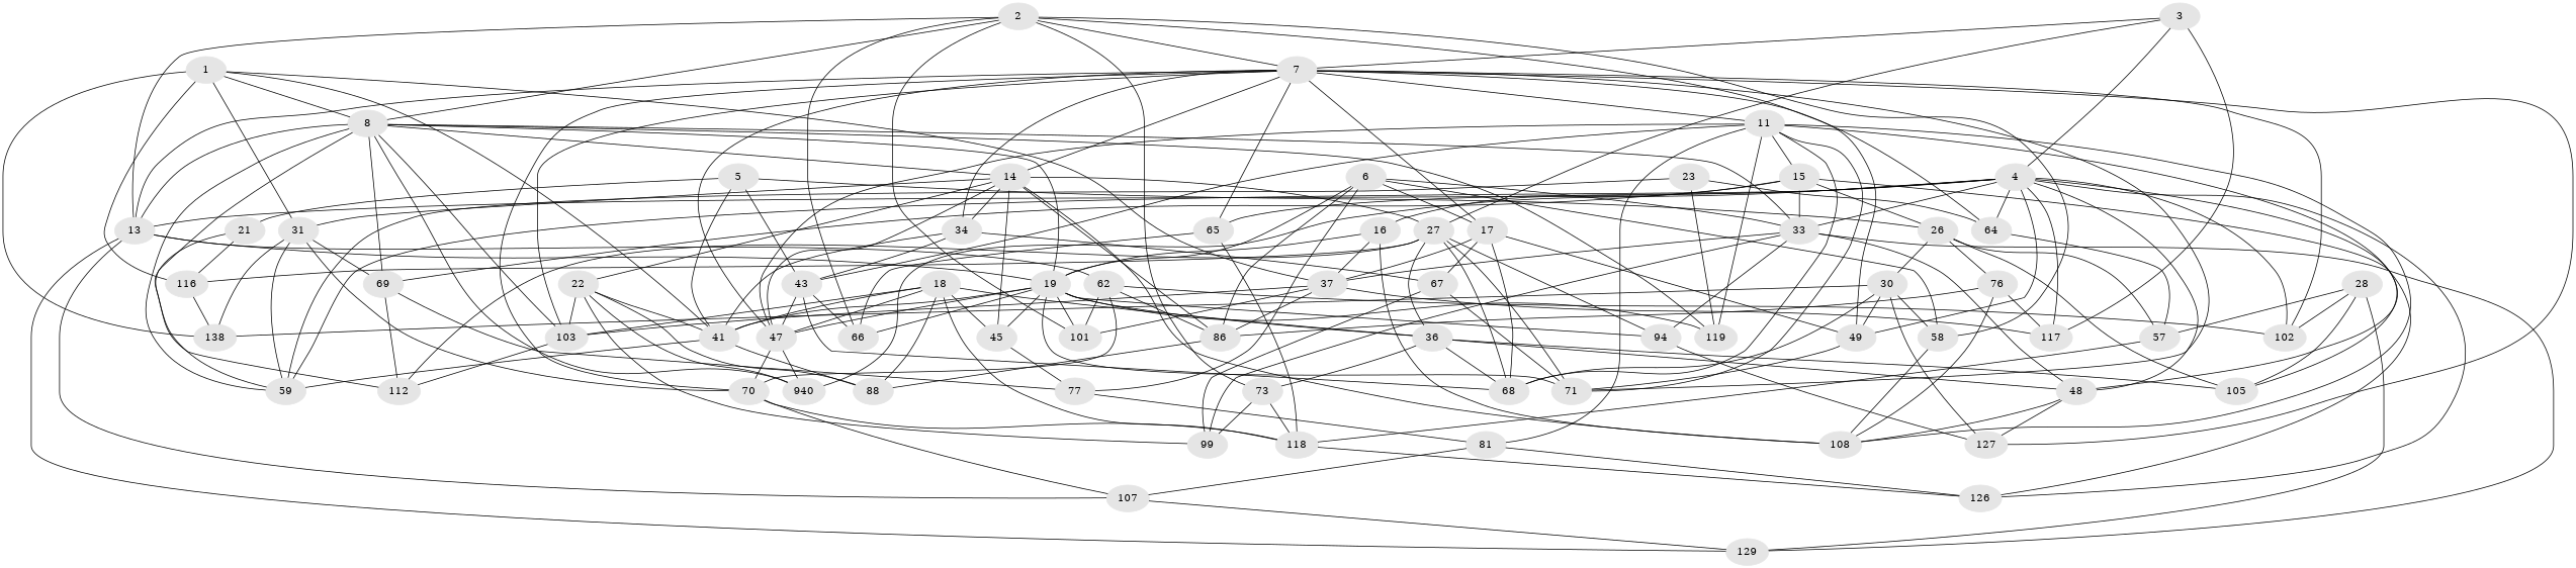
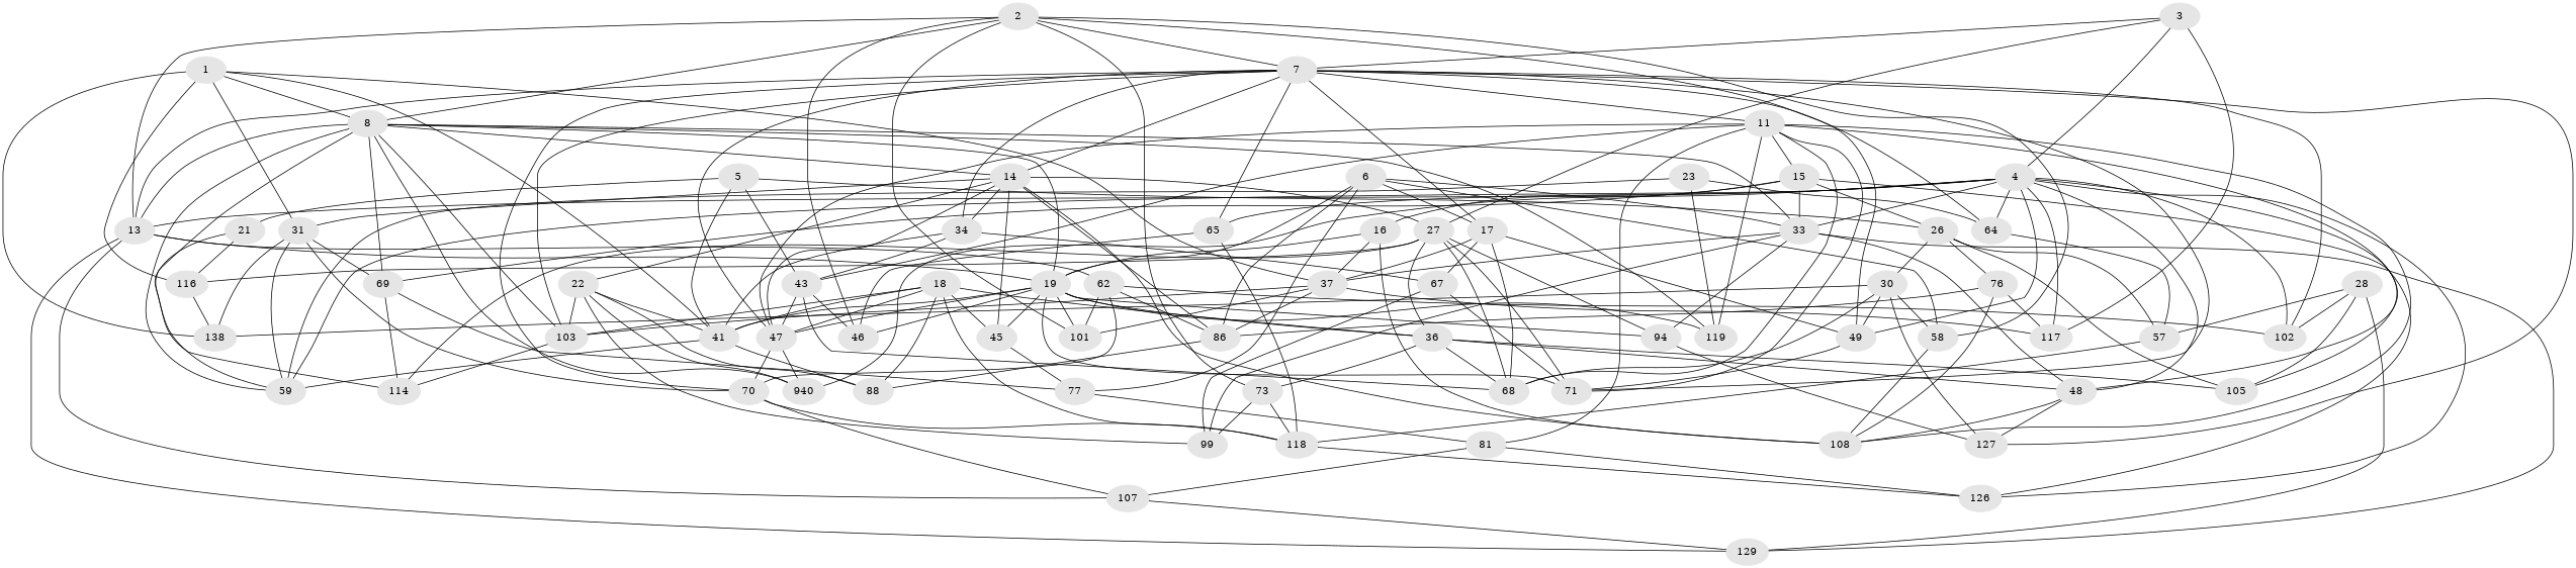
  graph {
    node [color=gray90 style=filled]
    1 [super="+139"]
    8 [super="+91+10"]
    31 [super="+87"]
    37 [super="+53+52"]
    41 [super="+104+114"]
    116
    138
    13 [super="+46+78"]
    33 [super="+44+115"]
    59 [super="+98"]
    n11 [label=940]
    19 [super="+42+25"]
    14 [super="+97+141"]
    103 [super="+135"]
    69 [super="+125"]
-   112
+   112 [label=114]
    119
    70 [super="+84"]
    101
    117
    86 [super="+130"]
    88
    2 [super="+136+79"]
    7 [super="+9+38+96"]
    49 [super="+55"]
    58
-   66
+   66 [label=46]
    73
    64
    65
    102
    17 [super="+100"]
    11 [super="+74+106"]
    47 [super="+109+50"]
    71 [super="+132"]
    127
    34
    62 [super="+142"]
    107
    129
    108 [super="+133"]
    118 [super="+124"]
    99
    4 [super="+24+63"]
    48 [super="+83"]
    105
    126
    3
    27 [super="+95+35"]
    68 [super="+113"]
    36 [super="+128+56"]
    94
    57
    5
    21
    26 [super="+29"]
    43 [super="+75"]
    30 [super="+39"]
    76
    6 [super="+32"]
    77
    67
    45
    81
    15 [super="+54"]
    22 [super="+90"]
    16
    18 [super="+120"]
    23
    28
    1 -- 8
    1 -- 31
    1 -- 37
    1 -- 41
    1 -- 116
    1 -- 138
    8 -- 13 [weight=2]
    8 -- 33
    8 -- 59
    8 -- n11
    8 -- 19
    8 -- 14
    8 -- 103
    8 -- 69 [weight=2]
    8 -- 112
    8 -- 119
    31 -- 138
    31 -- 59
    31 -- 69
    31 -- 70
    37 -- 103
    37 -- 101
    37 -- 117
    37 -- 86
    41 -- 59
    41 -- 88
    116 -- 138
    13 -- 19
    13 -- 62 [weight=2]
    13 -- 107
    13 -- 129
    33 -- 37
    33 -- 129
    33 -- 99
    33 -- 48
    33 -- 94
    19 -- 41
    19 -- 119
    19 -- 101
    19 -- 66
    19 -- 47 [weight=2]
    19 -- 71
    19 -- 36
    19 -- 94
    19 -- 45
    14 -- 31
    14 -- 86
    14 -- 47
    14 -- 34
    14 -- 108
    14 -- 27
    14 -- 45
    14 -- 22
    103 -- 112
    69 -- 112
    69 -- 77
    70 -- 107
    70 -- 118
    86 -- 88
    2 -- 8
    2 -- 13
    2 -- 101
    2 -- 7
    2 -- 49
    2 -- 58
    2 -- 66
    2 -- 73
    7 -- 13
    7 -- 14
    7 -- 103
    7 -- 70
    7 -- 64 [weight=2]
    7 -- 65
    7 -- 102
    7 -- 17
    7 -- 11
    7 -- 47
    7 -- 71
    7 -- 127
    7 -- 34
    49 -- 71
    58 -- 108
    73 -- 118
    73 -- 99
    64 -- 57
    65 -- 66
    65 -- 118
    17 -- 37
    17 -- 49
    17 -- 68
    17 -- 67
    11 -- 119
    11 -- 47
    11 -- 71
    11 -- 108
    11 -- 48
    11 -- 68
    11 -- 43
    11 -- 81
    11 -- 15
    47 -- n11
    47 -- 70
    34 -- 41
    34 -- 43
    34 -- 67
    62 -- 70
    62 -- 101
    62 -- 86
    62 -- 102
    107 -- 129
    118 -- 126
    4 -- 13
    4 -- 33 [weight=2]
    4 -- 59
    4 -- n11
    4 -- 117
    4 -- 49
    4 -- 64
    4 -- 65
    4 -- 102
    4 -- 48
    4 -- 105
    4 -- 126
    48 -- 127
    48 -- 108
    3 -- 117
    3 -- 7
    3 -- 4
    3 -- 27
    27 -- 116
    27 -- 112
    27 -- 71
    27 -- 68
    27 -- 36 [weight=2]
    27 -- 94
    36 -- 73
    36 -- 48
    36 -- 105
    36 -- 68
    94 -- 127
    57 -- 118
    5 -- 41
    5 -- 21
    5 -- 26
    5 -- 43
    21 -- 116
    21 -- 59
    26 -- 105
    26 -- 57
    26 -- 30
    26 -- 76
    43 -- 66
    43 -- 47
    43 -- 68
    30 -- 138
    30 -- 49
    30 -- 58
    30 -- 127
    30 -- 68
    76 -- 117
    76 -- 86
    76 -- 108
    6 -- 33
    6 -- 19
    6 -- 86
    6 -- 58
    6 -- 17
    6 -- 77
    77 -- 81
    67 -- 71
    67 -- 99
    45 -- 77
    81 -- 107
    81 -- 126
    15 -- 33
    15 -- 69
    15 -- 126
    15 -- 26
    15 -- 16
    22 -- 41
    22 -- n11
    22 -- 103
    22 -- 88
    22 -- 99
    16 -- 37
    16 -- 19
    16 -- 108
    18 -- 41
    18 -- 103
    18 -- 88
    18 -- 47 [weight=2]
    18 -- 118
    18 -- 36
    18 -- 45
    23 -- 59
    23 -- 119
    23 -- 64
    28 -- 102
    28 -- 129
    28 -- 105
    28 -- 57
  }
